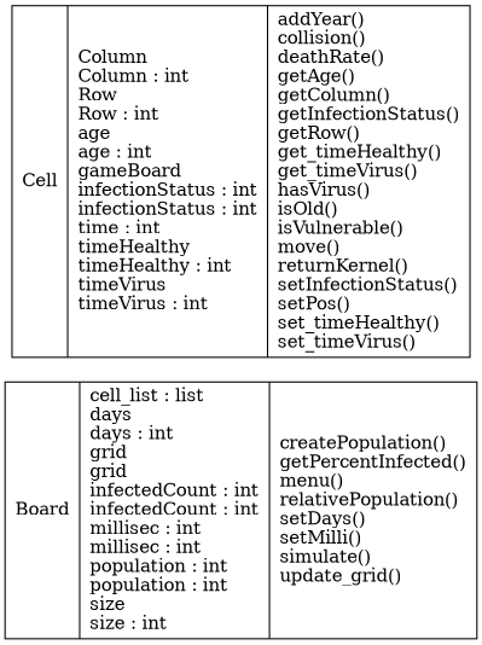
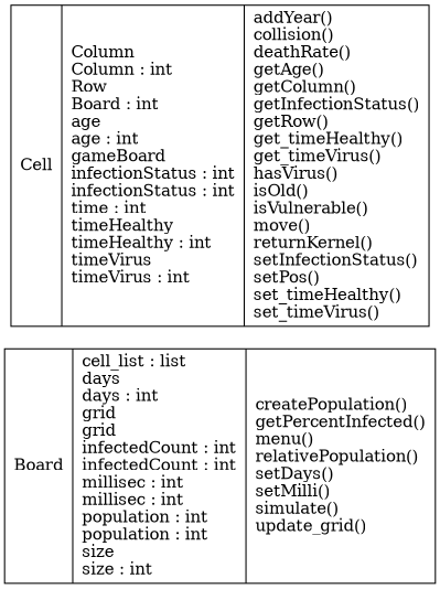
  digraph {
    rankdir=LR
    node [shape=record]
    n1 [label="{Board|cell_list : list\ldays\ldays : int\lgrid\lgrid\linfectedCount : int\linfectedCount : int\lmillisec : int\lmillisec : int\lpopulation : int\lpopulation : int\lsize\lsize : int\l|createPopulation()\lgetPercentInfected()\lmenu()\lrelativePopulation()\lsetDays()\lsetMilli()\lsimulate()\lupdate_grid()\l}"]
-   n2 [label="{Cell|Column\lColumn : int\lRow\lRow : int\lage\lage : int\lgameBoard\linfectionStatus : int\linfectionStatus : int\ltime : int\ltimeHealthy\ltimeHealthy : int\ltimeVirus\ltimeVirus : int\l|addYear()\lcollision()\ldeathRate()\lgetAge()\lgetColumn()\lgetInfectionStatus()\lgetRow()\lget_timeHealthy()\lget_timeVirus()\lhasVirus()\lisOld()\lisVulnerable()\lmove()\lreturnKernel()\lsetInfectionStatus()\lsetPos()\lset_timeHealthy()\lset_timeVirus()\l}"]
+   n2 [label="{Cell|Column\lColumn : int\lRow\lBoard : int\lage\lage : int\lgameBoard\linfectionStatus : int\linfectionStatus : int\ltime : int\ltimeHealthy\ltimeHealthy : int\ltimeVirus\ltimeVirus : int\l|addYear()\lcollision()\ldeathRate()\lgetAge()\lgetColumn()\lgetInfectionStatus()\lgetRow()\lget_timeHealthy()\lget_timeVirus()\lhasVirus()\lisOld()\lisVulnerable()\lmove()\lreturnKernel()\lsetInfectionStatus()\lsetPos()\lset_timeHealthy()\lset_timeVirus()\l}"]
  }
